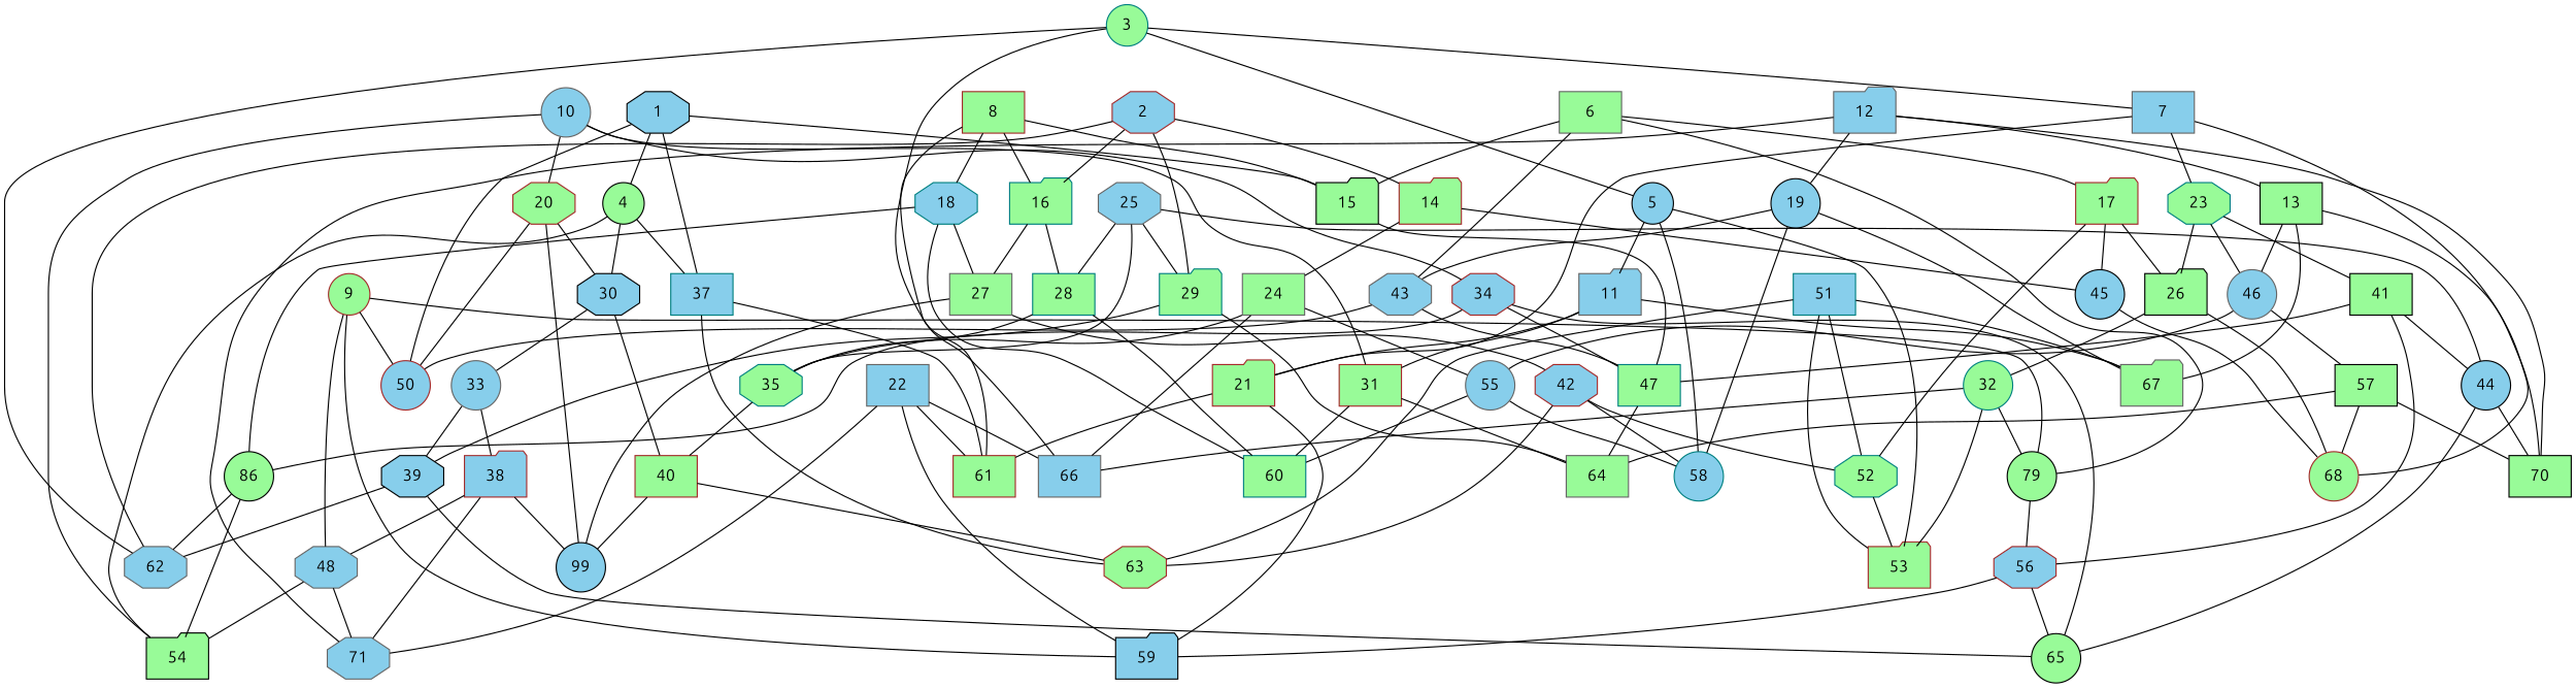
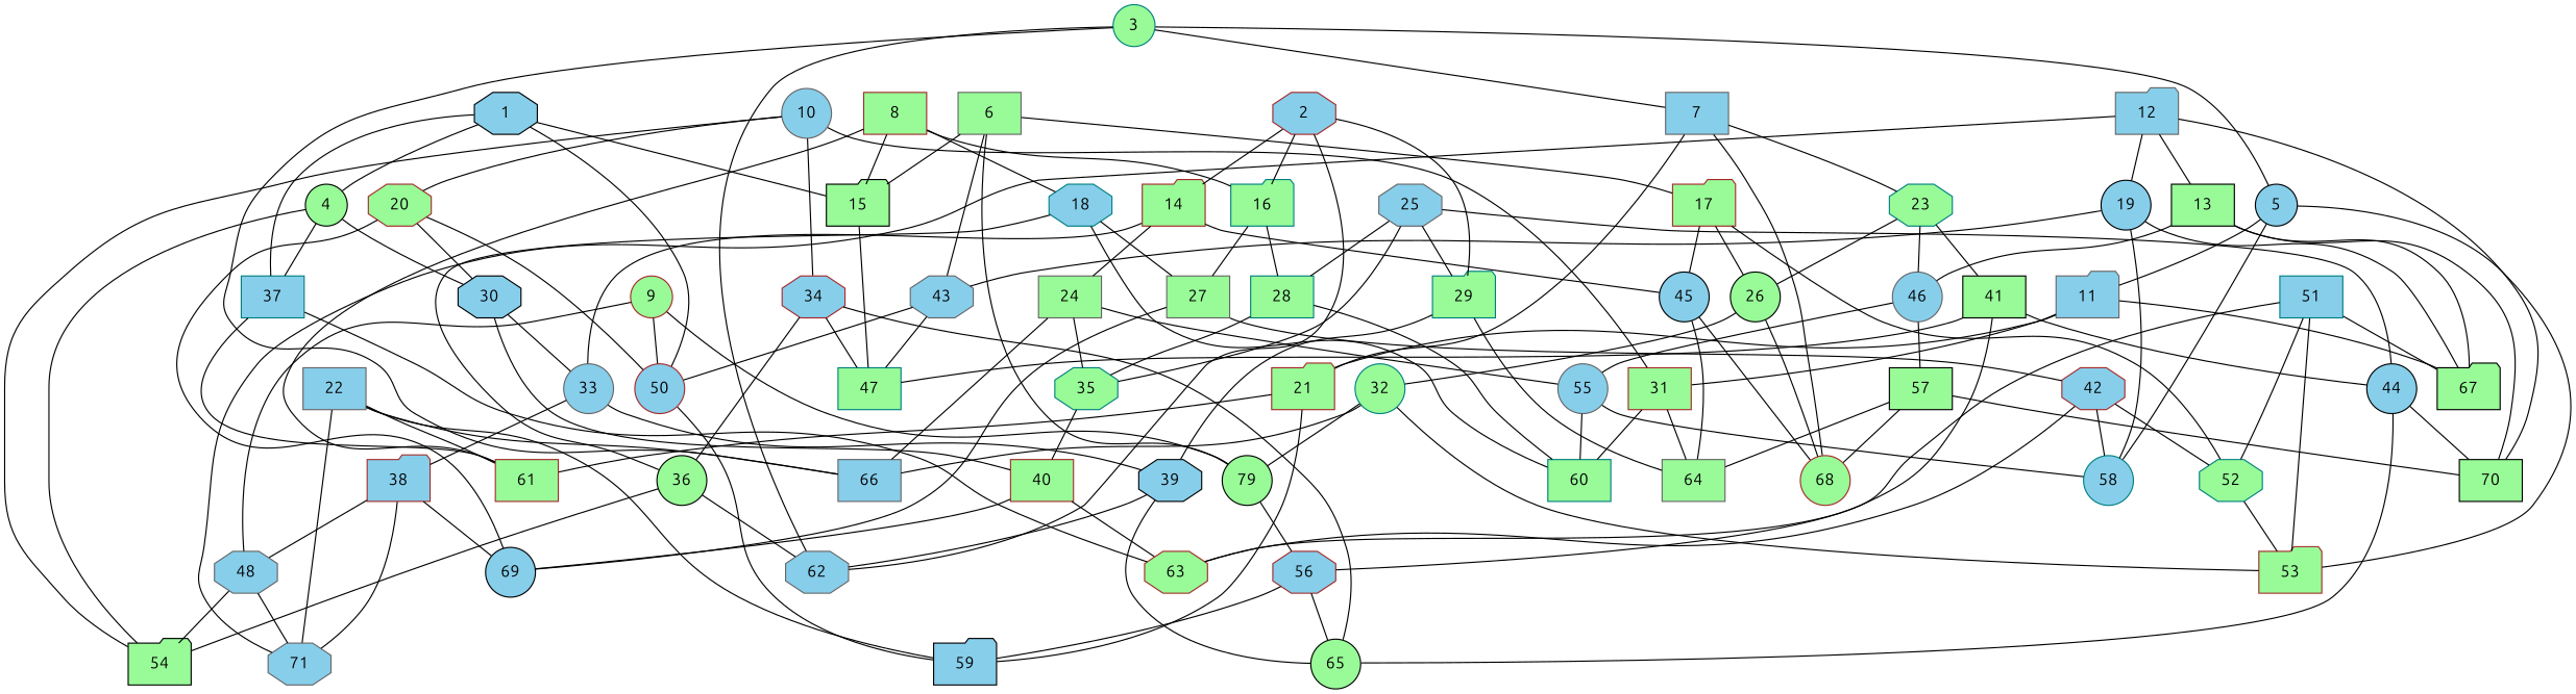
  graph {
    fontname=Ubuntu
    node [color=black fillcolor=palegreen fontname=Ubuntu shape=circle style=filled]
    edge [fontname=Ubuntu]
    1 [fillcolor=skyblue shape=octagon]
    4
    15 [shape=folder]
    37 [color=teal fillcolor=skyblue shape=box]
    50 [color=brown fillcolor=skyblue]
    30 [fillcolor=skyblue shape=octagon]
    54 [shape=folder]
    47 [color=teal shape=box]
    61 [color=brown shape=box]
    63 [color=brown shape=octagon]
    2 [color=brown fillcolor=skyblue shape=octagon]
    14 [color=brown shape=folder]
    16 [color=teal shape=folder]
    29 [color=teal shape=folder]
    62 [color=gray40 fillcolor=skyblue shape=octagon]
    24 [color=gray40 shape=box]
    33 [color=gray40 fillcolor=skyblue]
    45 [fillcolor=skyblue]
    27 [color=gray40 shape=box]
    28 [color=teal shape=box]
    39 [fillcolor=skyblue shape=octagon]
    64 [color=gray40 shape=box]
    3 [color=teal]
    5 [fillcolor=skyblue]
    7 [color=gray40 fillcolor=skyblue shape=box]
    66 [color=gray40 fillcolor=skyblue shape=box]
    11 [color=gray40 fillcolor=skyblue shape=folder]
    53 [color=brown shape=folder]
    58 [color=teal fillcolor=skyblue]
    21 [color=brown shape=folder]
    23 [color=teal shape=octagon]
    68 [color=brown]
    40 [color=brown shape=box]
    31 [color=brown shape=box]
-   67 [color=gray40 shape=folder]
+   67 [shape=folder]
    6 [color=gray40 shape=box]
    17 [color=brown shape=folder]
    43 [color=gray40 fillcolor=skyblue shape=octagon]
    n39 [label=79]
-   26 [shape=folder]
+   26
    52 [color=teal shape=octagon]
    56 [color=brown fillcolor=skyblue shape=octagon]
    59 [fillcolor=skyblue shape=folder]
    46 [color=gray40 fillcolor=skyblue]
    41 [shape=box]
    8 [color=brown shape=box]
    18 [color=teal fillcolor=skyblue shape=octagon]
-   36 [label=86]
+   36
    60 [color=teal shape=box]
    9 [color=brown]
    48 [color=gray40 fillcolor=skyblue shape=octagon]
    71 [color=gray40 fillcolor=skyblue shape=octagon]
    10 [color=gray40 fillcolor=skyblue]
    20 [color=brown shape=octagon]
    34 [color=brown fillcolor=skyblue shape=octagon]
-   69 [fillcolor=skyblue label=99]
+   69 [fillcolor=skyblue]
    65
    12 [color=gray40 fillcolor=skyblue shape=folder]
    13 [shape=box]
    19 [fillcolor=skyblue]
    70 [shape=box]
    55 [color=gray40 fillcolor=skyblue]
    57 [shape=box]
    35 [color=teal shape=octagon]
    38 [color=brown fillcolor=skyblue shape=folder]
    42 [color=brown fillcolor=skyblue shape=octagon]
    32 [color=teal]
    22 [color=gray40 fillcolor=skyblue shape=box]
    44 [fillcolor=skyblue]
    25 [color=gray40 fillcolor=skyblue shape=octagon]
    51 [color=teal fillcolor=skyblue shape=box]
    1 -- 4
    1 -- 15
    1 -- 37
    1 -- 50
    4 -- 37
    4 -- 30
    4 -- 54
    15 -- 47
    37 -- 61
    37 -- 63
    30 -- 33
    30 -- 40
    2 -- 14
    2 -- 16
    2 -- 29
    2 -- 62
    14 -- 24
+   14 -- 33
    14 -- 45
    16 -- 27
    16 -- 28
    29 -- 39
    29 -- 64
    24 -- 66
    24 -- 55
    24 -- 35
    33 -- 39
    33 -- 38
-   47 -- 64
+   45 -- 64
    45 -- 68
    27 -- 69
    27 -- 42
    28 -- 60
    28 -- 35
    39 -- 62
    39 -- 65
    3 -- 62
    3 -- 5
    3 -- 7
    3 -- 66
    5 -- 11
    5 -- 53
    5 -- 58
    7 -- 21
    7 -- 23
    7 -- 68
    11 -- 21
    11 -- 31
    11 -- 67
    21 -- 61
    21 -- 59
    23 -- 26
    23 -- 46
    23 -- 41
    40 -- 63
    40 -- 69
    31 -- 64
    31 -- 60
    6 -- 15
    6 -- 17
    6 -- 43
    6 -- n39
    17 -- 45
    17 -- 26
    17 -- 52
    43 -- 50
    43 -- 47
    n39 -- 56
    26 -- 68
    26 -- 32
    52 -- 53
    56 -- 59
    56 -- 65
    46 -- 55
    46 -- 57
    41 -- 47
    41 -- 56
    41 -- 44
    8 -- 15
    8 -- 61
    8 -- 16
    8 -- 18
    18 -- 27
    18 -- 36
    18 -- 60
    36 -- 54
    36 -- 62
    9 -- 50
    9 -- n39
-   9 -- 59
+   50 -- 59
    9 -- 48
    48 -- 54
    48 -- 71
    10 -- 54
    10 -- 31
    10 -- 20
    10 -- 34
    20 -- 50
    20 -- 30
    20 -- 69
    34 -- 47
    34 -- 36
    34 -- 65
    12 -- 71
    12 -- 13
    12 -- 19
    12 -- 70
    13 -- 67
    13 -- 46
    13 -- 70
    19 -- 58
    19 -- 67
    19 -- 43
    55 -- 58
    55 -- 60
    57 -- 64
    57 -- 68
    57 -- 70
    35 -- 40
    38 -- 48
    38 -- 71
    38 -- 69
    42 -- 63
    42 -- 58
    42 -- 52
    32 -- 66
    32 -- 53
    32 -- n39
    22 -- 61
    22 -- 66
    22 -- 59
    22 -- 71
    44 -- 65
    44 -- 70
    25 -- 29
    25 -- 28
    25 -- 35
    25 -- 44
    51 -- 63
    51 -- 53
    51 -- 67
    51 -- 52
  }
